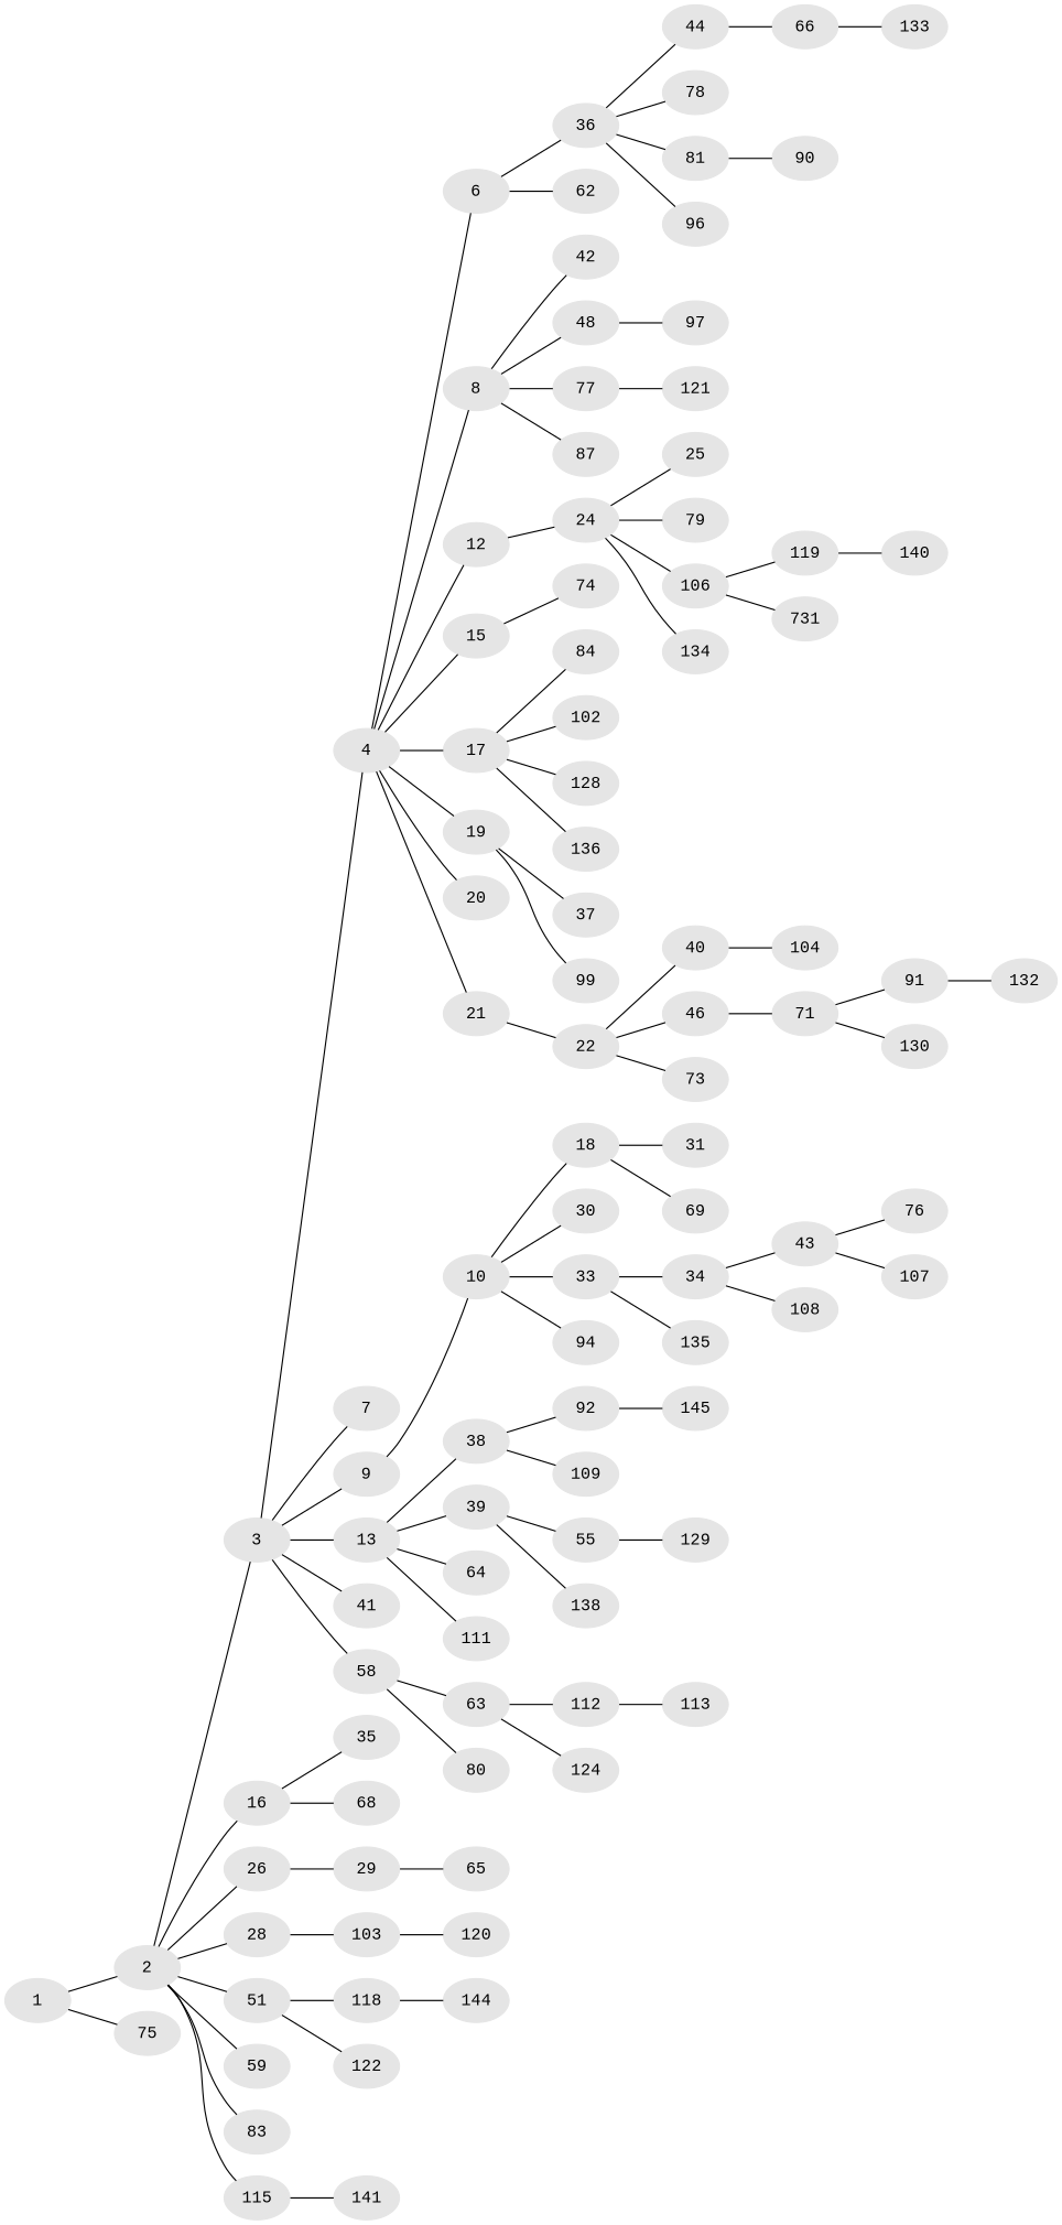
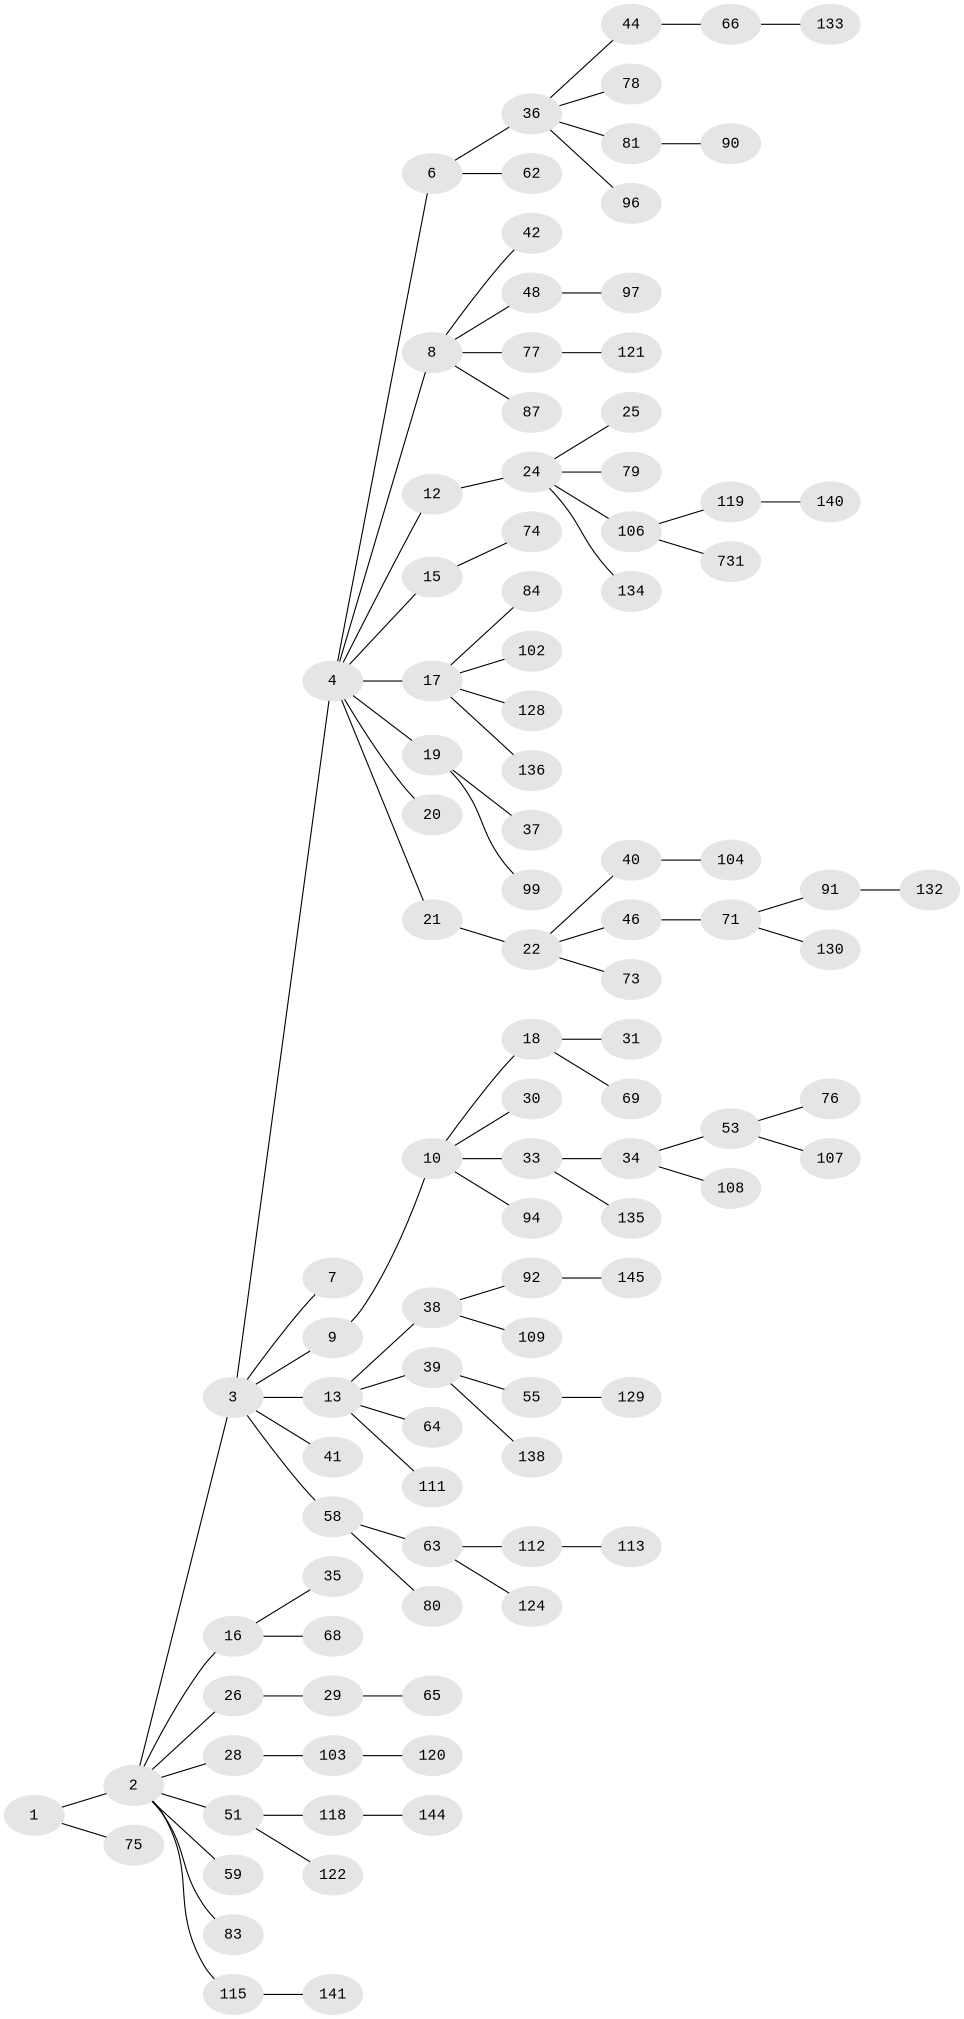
  graph {
    fontname="Liberation Mono"
    rankdir=LR
    node [color=gray90 fontname="Liberation Mono" style=filled]
    edge [fontname="Liberation Mono"]
    1 [super="+49"]
    2 [super="+47"]
    75
    3 [super="+5"]
    16 [super="+27"]
    26 [super="+85"]
    28 [super="+50"]
    51 [super="+89"]
    59
    83 [super="+123"]
    115
    4 [super="+11"]
    7
    9
    13 [super="+23"]
    41 [super="+45"]
    58 [super="+60"]
    35
    68
    29
    103 [super="+116"]
    118 [super="+143"]
    122
    141
    6
    8 [super="+14"]
    12
    15 [super="+32"]
    17 [super="+72"]
    19 [super="+57"]
    20
    21 [super="+70"]
    10 [super="+147"]
    38 [super="+54"]
    39 [super="+53"]
    64 [super="+127"]
    111 [super="+149"]
    63
    80
    36 [super="+98"]
    62 [super="+86"]
    42 [super="+67"]
    48
    77
    87 [super="+95"]
    24 [super="+61"]
    74 [super="+101"]
    84 [super="+148"]
    102
    128
    136
    37
    99
    22 [super="+142"]
    44
    78 [super="+93"]
    81 [super="+125"]
    96 [super="+105"]
    97
    121
    18 [super="+56"]
    30 [super="+117"]
    33 [super="+52"]
    94
    31
    69
    34
    135
    25
    79
    106 [super="+110"]
    134
    92 [super="+126"]
    109
    55
    138
    40
    46
    73 [super="+114"]
    104
    71 [super="+88"]
    119 [super="+146"]
    n83 [label=731 super="+137"]
    65
    120
-   43
+   43 [label=53]
    108
    76 [super="+82"]
    107
    66
    90
    145
    129
    133
    91
    130
    144
    112 [super="+139"]
    124
    113
    132
    140
    1 -- 2
    1 -- 75
    2 -- 3
    2 -- 16
    2 -- 26
    2 -- 28
    2 -- 51
    2 -- 59
    2 -- 83
    2 -- 115
    3 -- 4
    3 -- 7
    3 -- 9
    3 -- 13
    3 -- 41
    3 -- 58
    16 -- 35
    16 -- 68
    26 -- 29
    28 -- 103
    51 -- 118
    51 -- 122
    115 -- 141
    4 -- 6
    4 -- 8
    4 -- 12
    4 -- 15
    4 -- 17
    4 -- 19
    4 -- 20
    4 -- 21
    9 -- 10
    13 -- 38
    13 -- 39
    13 -- 64
    13 -- 111
    58 -- 63
    58 -- 80
    29 -- 65
    103 -- 120
    118 -- 144
    6 -- 36
    6 -- 62
    8 -- 42
    8 -- 48
    8 -- 77
    8 -- 87
    12 -- 24
    15 -- 74
    17 -- 84
    17 -- 102
    17 -- 128
    17 -- 136
    19 -- 37
    19 -- 99
    21 -- 22
    10 -- 18
    10 -- 30
    10 -- 33
    10 -- 94
    38 -- 92
    38 -- 109
    39 -- 55
    39 -- 138
    63 -- 112
    63 -- 124
    36 -- 44
    36 -- 78
    36 -- 81
    36 -- 96
    48 -- 97
    77 -- 121
    24 -- 25
    24 -- 79
    24 -- 106
    24 -- 134
    22 -- 40
    22 -- 46
    22 -- 73
    44 -- 66
    81 -- 90
    18 -- 31
    18 -- 69
    33 -- 34
    33 -- 135
    34 -- 43
    34 -- 108
    106 -- 119
    106 -- n83
    92 -- 145
    55 -- 129
    40 -- 104
    46 -- 71
    71 -- 91
    71 -- 130
    119 -- 140
    43 -- 76
    43 -- 107
    66 -- 133
    91 -- 132
    112 -- 113
  }
